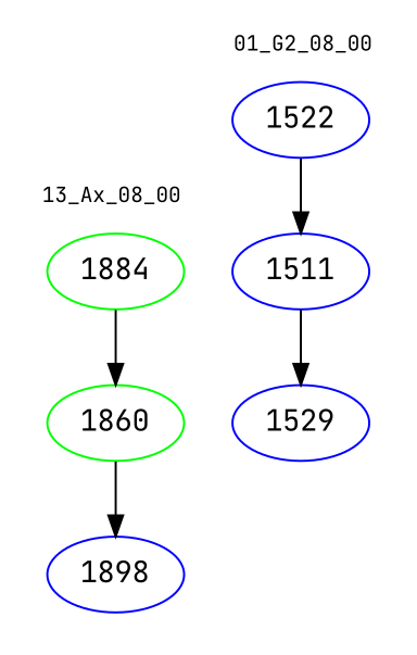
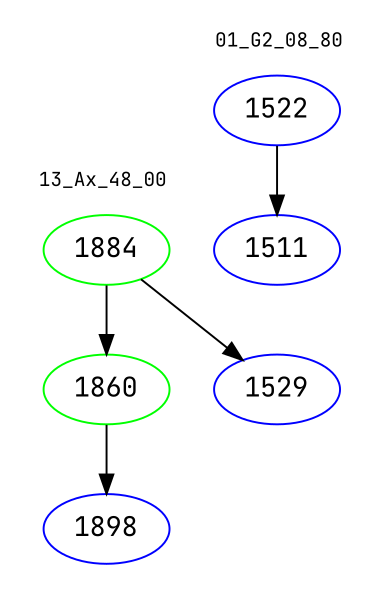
  digraph {
    fontname="JetBrains Mono"
    node [color=blue fontname="JetBrains Mono"]
    edge [color=black fontname="JetBrains Mono"]
    n1 [color=green label=1884]
    n2 [color=green label=1860]
    n3 [label=1898]
    n4 [label=1522]
    n5 [label=1511]
    n6 [label=1529]
    subgraph cluster_1 {
      color=white
      fontsize=10
-     label="13_Ax_08_00"
+     label="13_Ax_48_00"
      n1
      n2
      n3
    }
    subgraph cluster_2 {
      color=white
      fontsize=10
-     label="01_G2_08_00"
+     label="01_G2_08_80"
      n4
      n5
      n6
    }
    n1 -> n2
    n2 -> n3
    n4 -> n5
-   n5 -> n6
+   n1 -> n6
  }
